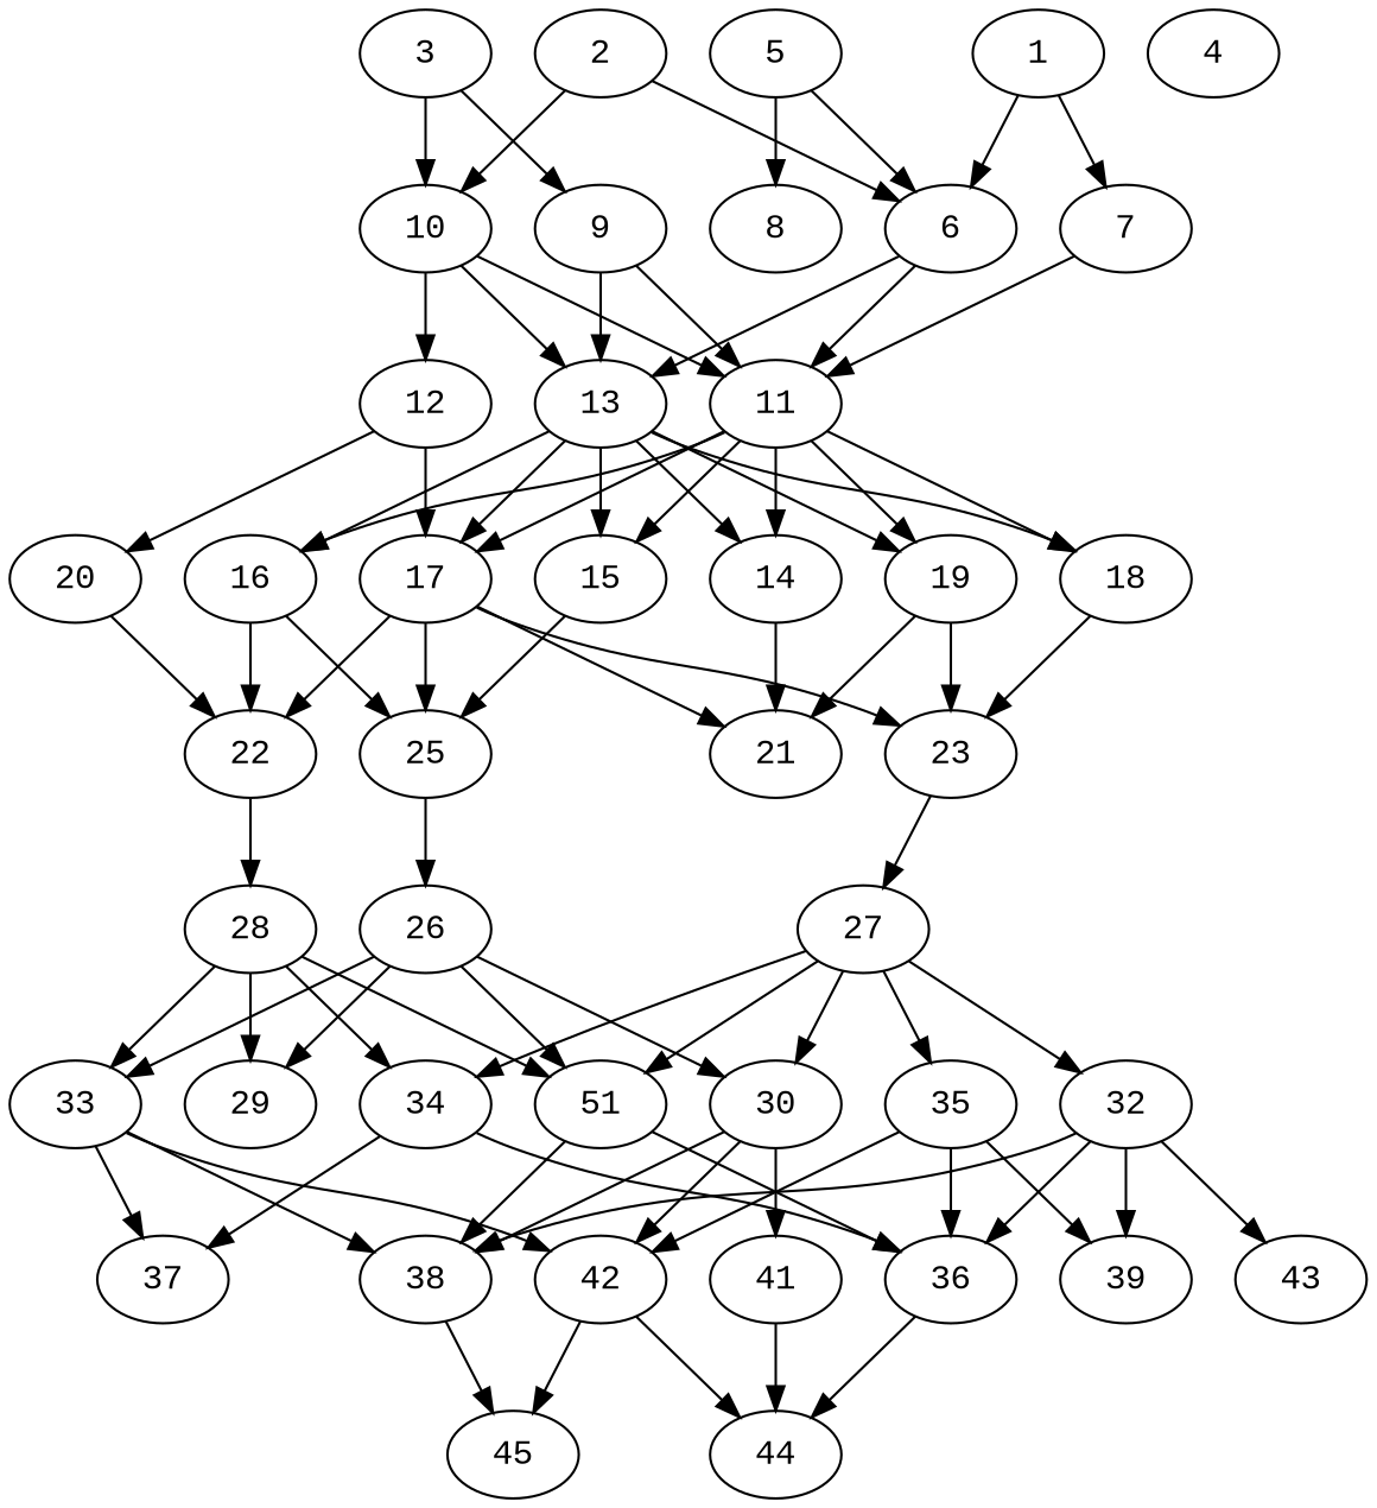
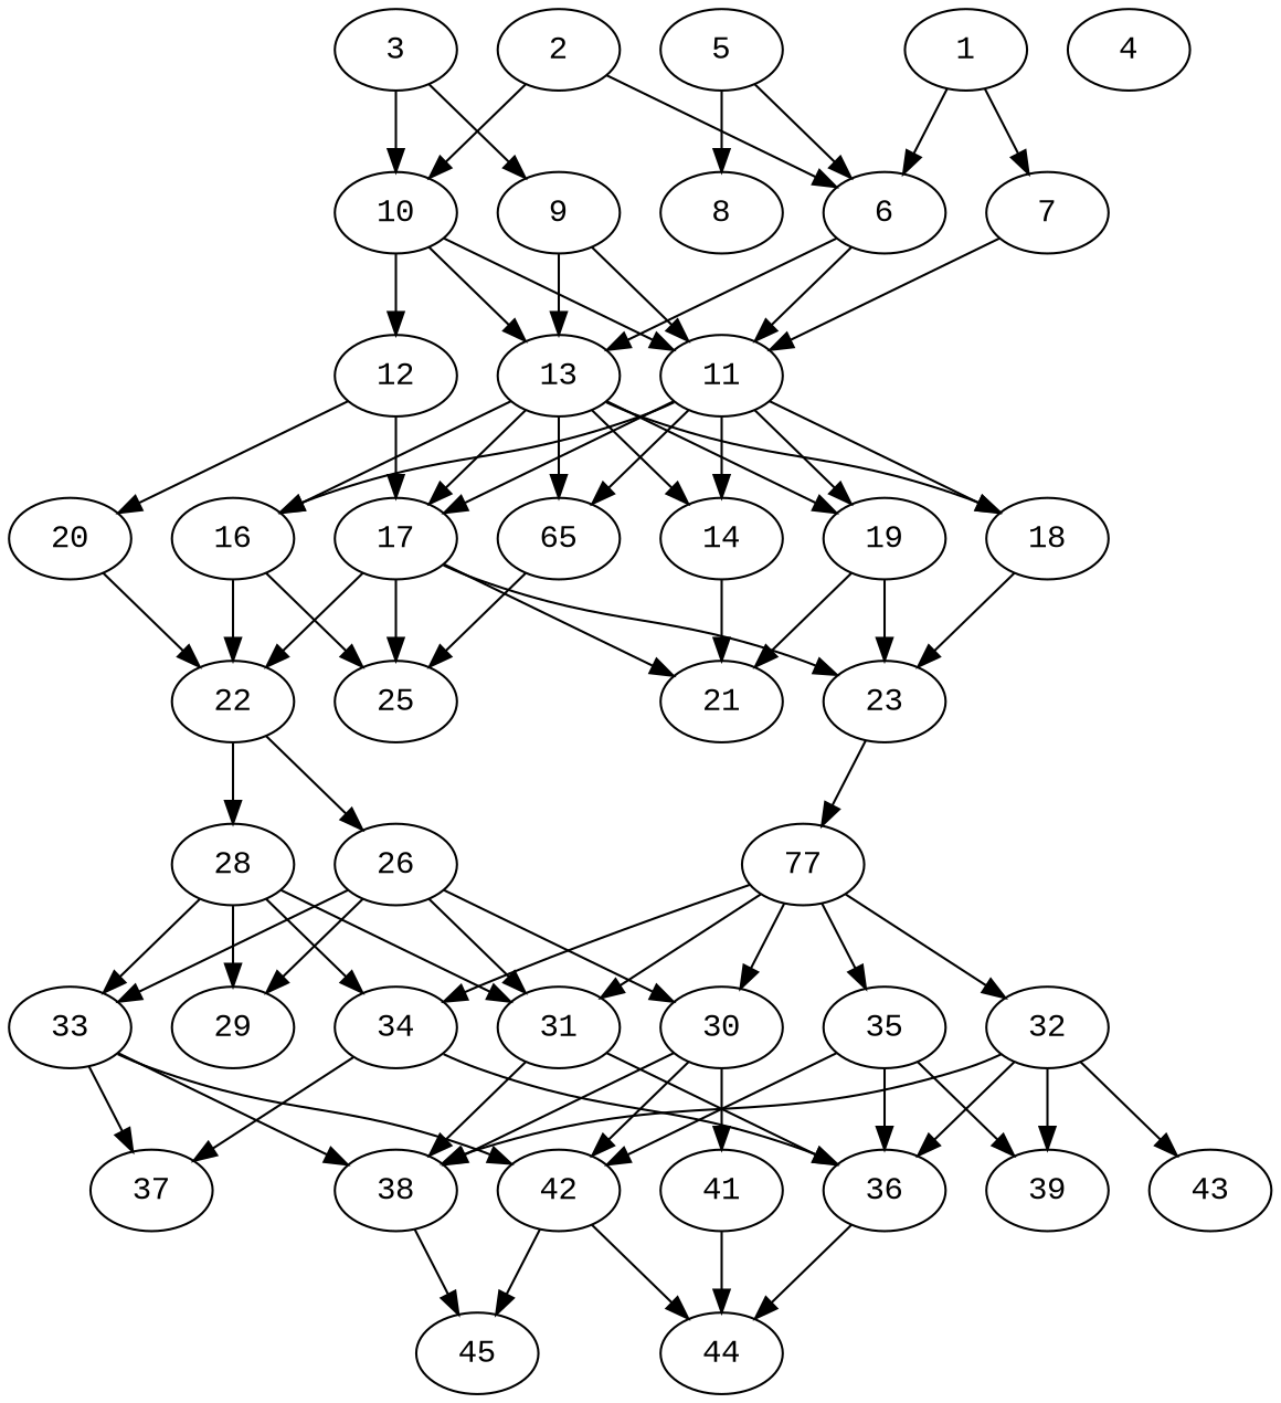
  digraph {
    fontname="Liberation Mono"
    node [alpha=0.19 fontname="Liberation Mono"]
    edge [fontname="Liberation Mono"]
    1 [alpha=0.10 expect_size=7802880]
    6 [alpha=0.13 expect_size=44292096]
    7 [alpha=0.05 expect_size=15295488]
    11 [alpha=0.20 expect_size=46594048]
    13 [alpha=0.07 expect_size=18840576]
    14 [alpha=0.16 expect_size=14513152]
-   15 [expect_size=13109248]
+   15 [expect_size=13109248 label=65]
    16 [alpha=0.13 expect_size=22671360]
    17 [alpha=0.14 expect_size=6996992]
    18 [alpha=0.05 expect_size=18256896]
    19 [alpha=0.09 expect_size=52311040]
    2 [alpha=0.18 expect_size=32690176]
    10 [alpha=0.01 expect_size=20411392]
    12 [alpha=0.13 expect_size=22464512]
    20 [alpha=0.08 expect_size=8387584]
    3 [alpha=0.18 expect_size=45679616]
    9 [alpha=0.01 expect_size=17583104]
    4 [expect_size=19226624]
    5 [alpha=0.04 expect_size=35761152]
    8 [alpha=0.14 expect_size=14259200]
    21 [alpha=0.08 expect_size=11276288]
    25 [alpha=0.10 expect_size=47602688]
    22 [alpha=0.20 expect_size=11106304]
    23 [alpha=0.08 expect_size=41931776]
    26 [alpha=0.14 expect_size=44725248]
    28 [alpha=0.15 expect_size=14638080]
-   27 [alpha=0.03 expect_size=28398592]
+   27 [alpha=0.03 expect_size=28398592 label=77]
    29 [alpha=0.12 expect_size=26369024]
    30 [alpha=0.16 expect_size=48563200]
-   31 [alpha=0.17 expect_size=20711424 label=51]
+   31 [alpha=0.17 expect_size=20711424]
    33 [alpha=0.00 expect_size=38736896]
    34 [expect_size=10942464]
    35 [alpha=0.00 expect_size=17530880]
    32 [alpha=0.06 expect_size=39743488]
    38 [alpha=0.14 expect_size=34864128]
    41 [alpha=0.05 expect_size=42016768]
    42 [alpha=0.07 expect_size=35728384]
    36 [alpha=0.09 expect_size=41835520]
    37 [expect_size=28532736]
    39 [alpha=0.10 expect_size=22659072]
    43 [alpha=0.04 expect_size=49802240]
    45 [alpha=0.01 expect_size=47541248]
    44 [alpha=0.04 expect_size=50649088]
    1 -> 6
    1 -> 7
    6 -> 11
    6 -> 13
    7 -> 11
    11 -> 14
    11 -> 15
    11 -> 16
    11 -> 17
    11 -> 18
    11 -> 19
    13 -> 14
    13 -> 15
    13 -> 16
    13 -> 17
    13 -> 18
    13 -> 19
    14 -> 21
    15 -> 25
    16 -> 25
    16 -> 22
    17 -> 21
    17 -> 25
    17 -> 22
    17 -> 23
    18 -> 23
    19 -> 21
    19 -> 23
    2 -> 6
    2 -> 10
    10 -> 11
    10 -> 13
    10 -> 12
    12 -> 17
    12 -> 20
    20 -> 22
    3 -> 10
    3 -> 9
    9 -> 11
    9 -> 13
    5 -> 6
    5 -> 8
-   25 -> 26
+   22 -> 26
    22 -> 28
    23 -> 27
    26 -> 29
    26 -> 30
    26 -> 31
    26 -> 33
    28 -> 29
    28 -> 31
    28 -> 33
    28 -> 34
    27 -> 30
    27 -> 31
    27 -> 34
    27 -> 35
    27 -> 32
    30 -> 38
    30 -> 41
    30 -> 42
    31 -> 38
    31 -> 36
    33 -> 38
    33 -> 42
    33 -> 37
    34 -> 36
    34 -> 37
    35 -> 42
    35 -> 36
    35 -> 39
    32 -> 38
    32 -> 36
    32 -> 39
    32 -> 43
    38 -> 45
    41 -> 44
    42 -> 45
    42 -> 44
    36 -> 44
  }
